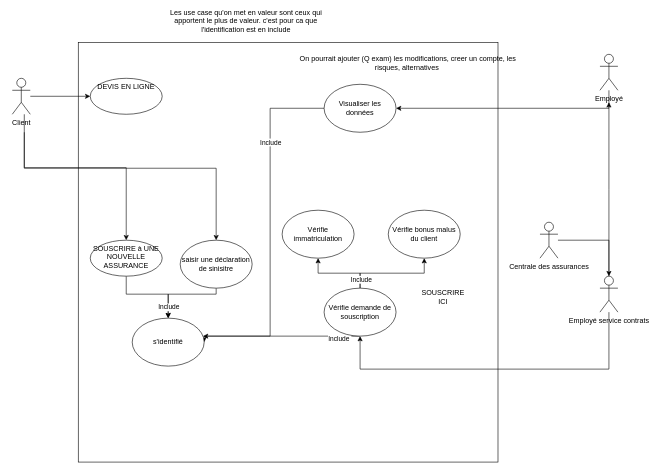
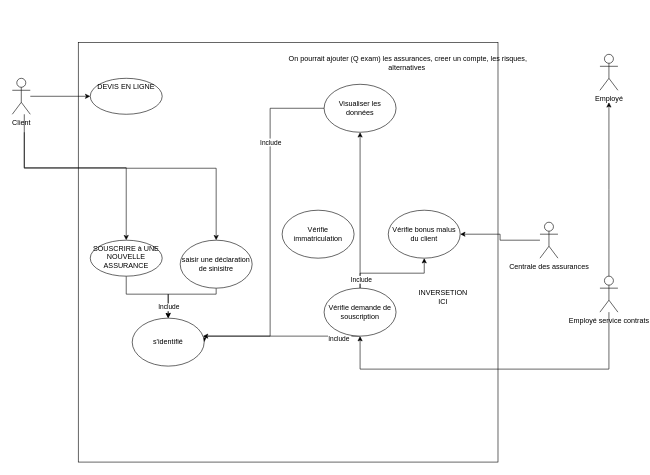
  <mxCell id="0" />
  <mxCell id="1" parent="0" />
  <mxCell id="2" value="" style="whiteSpace=wrap;html=1;aspect=fixed;" vertex="1" parent="1"><mxGeometry x="130" y="70" width="700" height="700" as="geometry" /></mxCell>
  <mxCell id="3" value="" style="edgeStyle=orthogonalEdgeStyle;rounded=0;orthogonalLoop=1;jettySize=auto;html=1;" edge="1" parent="1" source="6" target="12"><mxGeometry relative="1" as="geometry" /></mxCell>
  <mxCell id="4" style="edgeStyle=orthogonalEdgeStyle;rounded=0;orthogonalLoop=1;jettySize=auto;html=1;entryX=0.5;entryY=0;entryDx=0;entryDy=0;" edge="1" parent="1" source="6" target="14"><mxGeometry relative="1" as="geometry"><mxPoint x="223" y="289.04" as="targetPoint" /><Array as="points"><mxPoint x="40" y="279" /><mxPoint x="210" y="279" /></Array></mxGeometry></mxCell>
  <mxCell id="5" style="edgeStyle=orthogonalEdgeStyle;rounded=0;orthogonalLoop=1;jettySize=auto;html=1;" edge="1" parent="1" target="18"><mxGeometry relative="1" as="geometry"><mxPoint x="40" y="220" as="sourcePoint" /><Array as="points"><mxPoint x="40" y="280" /><mxPoint x="360" y="280" /></Array></mxGeometry></mxCell>
  <mxCell id="6" value="Client" style="shape=umlActor;verticalLabelPosition=bottom;verticalAlign=top;html=1;outlineConnect=0;" vertex="1" parent="1"><mxGeometry x="20" y="130" width="30" height="60" as="geometry" /></mxCell>
- <mxCell id="7" style="edgeStyle=orthogonalEdgeStyle;rounded=0;orthogonalLoop=1;jettySize=auto;html=1;" edge="1" parent="1" source="8" target="24"><mxGeometry relative="1" as="geometry"><Array as="points"><mxPoint x="1015" y="180" /></Array></mxGeometry></mxCell>
  <mxCell id="8" value="Employé" style="shape=umlActor;verticalLabelPosition=bottom;verticalAlign=top;html=1;outlineConnect=0;" vertex="1" parent="1"><mxGeometry x="1000" y="90" width="30" height="60" as="geometry" /></mxCell>
  <mxCell id="9" style="edgeStyle=orthogonalEdgeStyle;rounded=0;orthogonalLoop=1;jettySize=auto;html=1;exitX=0.5;exitY=0;exitDx=0;exitDy=0;exitPerimeter=0;" edge="1" parent="1" source="11"><mxGeometry relative="1" as="geometry"><mxPoint x="1015" y="170" as="targetPoint" /></mxGeometry></mxCell>
  <mxCell id="10" style="edgeStyle=orthogonalEdgeStyle;rounded=0;orthogonalLoop=1;jettySize=auto;html=1;entryX=0.5;entryY=1;entryDx=0;entryDy=0;" edge="1" parent="1" source="11" target="30"><mxGeometry relative="1" as="geometry"><Array as="points"><mxPoint x="1015" y="615" /><mxPoint x="600" y="615" /></Array></mxGeometry></mxCell>
  <mxCell id="11" value="Employé service contrats" style="shape=umlActor;verticalLabelPosition=bottom;verticalAlign=top;html=1;outlineConnect=0;" vertex="1" parent="1"><mxGeometry x="1000" y="460" width="30" height="60" as="geometry" /></mxCell>
  <mxCell id="12" value="DEVIS EN LIGNE" style="ellipse;whiteSpace=wrap;html=1;verticalAlign=top;" vertex="1" parent="1"><mxGeometry x="150" y="130" width="120" height="60" as="geometry" /></mxCell>
  <mxCell id="13" style="edgeStyle=orthogonalEdgeStyle;rounded=0;orthogonalLoop=1;jettySize=auto;html=1;entryX=0.5;entryY=0;entryDx=0;entryDy=0;" edge="1" parent="1" source="14" target="31"><mxGeometry relative="1" as="geometry"><Array as="points"><mxPoint x="210" y="490" /><mxPoint x="280" y="490" /></Array></mxGeometry></mxCell>
  <mxCell id="14" value="SOUSCRIRE à UNE NOUVELLE ASSURANCE" style="ellipse;whiteSpace=wrap;html=1;verticalAlign=top;" vertex="1" parent="1"><mxGeometry x="150" y="400" width="120" height="60" as="geometry" /></mxCell>
  <mxCell id="15" value="Vérifie bonus malus du client" style="ellipse;whiteSpace=wrap;html=1;" vertex="1" parent="1"><mxGeometry x="647" y="350" width="120" height="80" as="geometry" /></mxCell>
  <mxCell id="16" style="edgeStyle=orthogonalEdgeStyle;rounded=0;orthogonalLoop=1;jettySize=auto;html=1;entryX=0.5;entryY=0;entryDx=0;entryDy=0;" edge="1" parent="1" source="18" target="31"><mxGeometry relative="1" as="geometry"><mxPoint x="280" y="520" as="targetPoint" /><Array as="points"><mxPoint x="360" y="490" /><mxPoint x="280" y="490" /></Array></mxGeometry></mxCell>
  <mxCell id="17" value="Include" style="edgeLabel;html=1;align=center;verticalAlign=middle;resizable=0;points=[];" vertex="1" connectable="0" parent="16"><mxGeometry x="0.733" y="-4" relative="1" as="geometry"><mxPoint x="4" y="-2" as="offset" /></mxGeometry></mxCell>
  <mxCell id="18" value="saisir une déclaration de sinisitre" style="ellipse;whiteSpace=wrap;html=1;" vertex="1" parent="1"><mxGeometry x="300" y="400" width="120" height="80" as="geometry" /></mxCell>
  <mxCell id="19" value="Vérifie immatriculation" style="ellipse;whiteSpace=wrap;html=1;" vertex="1" parent="1"><mxGeometry x="470" y="350" width="120" height="80" as="geometry" /></mxCell>
- <mxCell id="20" style="edgeStyle=orthogonalEdgeStyle;rounded=0;orthogonalLoop=1;jettySize=auto;html=1;" edge="1" parent="1" source="21" target="11"><mxGeometry relative="1" as="geometry" /></mxCell>
+ <mxCell id="20" style="edgeStyle=orthogonalEdgeStyle;rounded=0;orthogonalLoop=1;jettySize=auto;html=1;" edge="1" parent="1" source="21" target="15"><mxGeometry relative="1" as="geometry" /></mxCell>
  <mxCell id="21" value="Centrale des assurances" style="shape=umlActor;verticalLabelPosition=bottom;verticalAlign=top;html=1;outlineConnect=0;" vertex="1" parent="1"><mxGeometry x="900" y="370" width="30" height="60" as="geometry" /></mxCell>
  <mxCell id="22" style="edgeStyle=orthogonalEdgeStyle;rounded=0;orthogonalLoop=1;jettySize=auto;html=1;" edge="1" parent="1" source="24" target="31"><mxGeometry relative="1" as="geometry"><mxPoint x="340" y="280" as="targetPoint" /><Array as="points"><mxPoint x="450" y="180" /><mxPoint x="450" y="560" /></Array></mxGeometry></mxCell>
  <mxCell id="23" value="Include" style="edgeLabel;html=1;align=center;verticalAlign=middle;resizable=0;points=[];" vertex="1" connectable="0" parent="22"><mxGeometry x="-0.497" relative="1" as="geometry"><mxPoint as="offset" /></mxGeometry></mxCell>
  <mxCell id="24" value="Visualiser les données" style="ellipse;whiteSpace=wrap;html=1;" vertex="1" parent="1"><mxGeometry x="540" y="140" width="120" height="80" as="geometry" /></mxCell>
- <mxCell id="25" style="edgeStyle=orthogonalEdgeStyle;rounded=0;orthogonalLoop=1;jettySize=auto;html=1;entryX=0.5;entryY=1;entryDx=0;entryDy=0;" edge="1" parent="1" source="30" target="19"><mxGeometry relative="1" as="geometry" /></mxCell>
+ <mxCell id="25" style="edgeStyle=orthogonalEdgeStyle;rounded=0;orthogonalLoop=1;jettySize=auto;html=1;" edge="1" parent="1" source="30" target="24"><mxGeometry relative="1" as="geometry" /></mxCell>
  <mxCell id="26" style="edgeStyle=orthogonalEdgeStyle;rounded=0;orthogonalLoop=1;jettySize=auto;html=1;entryX=0.5;entryY=1;entryDx=0;entryDy=0;" edge="1" parent="1" source="30" target="15"><mxGeometry relative="1" as="geometry" /></mxCell>
  <mxCell id="27" value="Include" style="edgeLabel;html=1;align=center;verticalAlign=middle;resizable=0;points=[];" vertex="1" connectable="0" parent="26"><mxGeometry x="-0.812" y="-1" relative="1" as="geometry"><mxPoint as="offset" /></mxGeometry></mxCell>
  <mxCell id="28" style="edgeStyle=orthogonalEdgeStyle;rounded=0;orthogonalLoop=1;jettySize=auto;html=1;entryX=1;entryY=0.5;entryDx=0;entryDy=0;" edge="1" parent="1" source="30" target="31"><mxGeometry relative="1" as="geometry"><mxPoint x="331.91" y="300.059" as="targetPoint" /><Array as="points"><mxPoint x="340" y="560" /></Array></mxGeometry></mxCell>
  <mxCell id="29" value="Include&amp;nbsp;" style="edgeLabel;html=1;align=center;verticalAlign=middle;resizable=0;points=[];" vertex="1" connectable="0" parent="28"><mxGeometry x="-0.74" y="3" relative="1" as="geometry"><mxPoint as="offset" /></mxGeometry></mxCell>
  <mxCell id="30" value="Vérifie demande de souscription" style="ellipse;whiteSpace=wrap;html=1;" vertex="1" parent="1"><mxGeometry x="540" y="480" width="120" height="80" as="geometry" /></mxCell>
  <mxCell id="31" value="s'identifié" style="ellipse;whiteSpace=wrap;html=1;" vertex="1" parent="1"><mxGeometry x="220" y="530" width="120" height="80" as="geometry" /></mxCell>
- <mxCell id="32" value="SOUSCRIRE ICI" style="text;html=1;strokeColor=none;fillColor=none;align=center;verticalAlign=middle;whiteSpace=wrap;rounded=0;" vertex="1" parent="1"><mxGeometry x="707" y="480" width="63" height="30" as="geometry" /></mxCell>
- <mxCell id="33" value="Les use case qu'on met en valeur sont ceux qui apportent le plus de valeur. c'est pour ca que l'identification est en include" style="text;html=1;strokeColor=none;fillColor=none;align=center;verticalAlign=middle;whiteSpace=wrap;rounded=0;" vertex="1" parent="1"><mxGeometry x="280" y="20" width="260" height="30" as="geometry" /></mxCell>
- <mxCell id="34" value="On pourrait ajouter (Q exam) les modifications, creer un compte, les risques, alternatives&amp;nbsp;" style="text;html=1;strokeColor=none;fillColor=none;align=center;verticalAlign=middle;whiteSpace=wrap;rounded=0;" vertex="1" parent="1"><mxGeometry x="480" y="90" width="400" height="30" as="geometry" /></mxCell>
+ <mxCell id="32" value="INVERSETION ICI" style="text;html=1;strokeColor=none;fillColor=none;align=center;verticalAlign=middle;whiteSpace=wrap;rounded=0;" vertex="1" parent="1"><mxGeometry x="707" y="480" width="63" height="30" as="geometry" /></mxCell>
+ <mxCell id="34" value="On pourrait ajouter (Q exam) les assurances, creer un compte, les risques, alternatives&amp;nbsp;" style="text;html=1;strokeColor=none;fillColor=none;align=center;verticalAlign=middle;whiteSpace=wrap;rounded=0;" vertex="1" parent="1"><mxGeometry x="480" y="90" width="400" height="30" as="geometry" /></mxCell>
